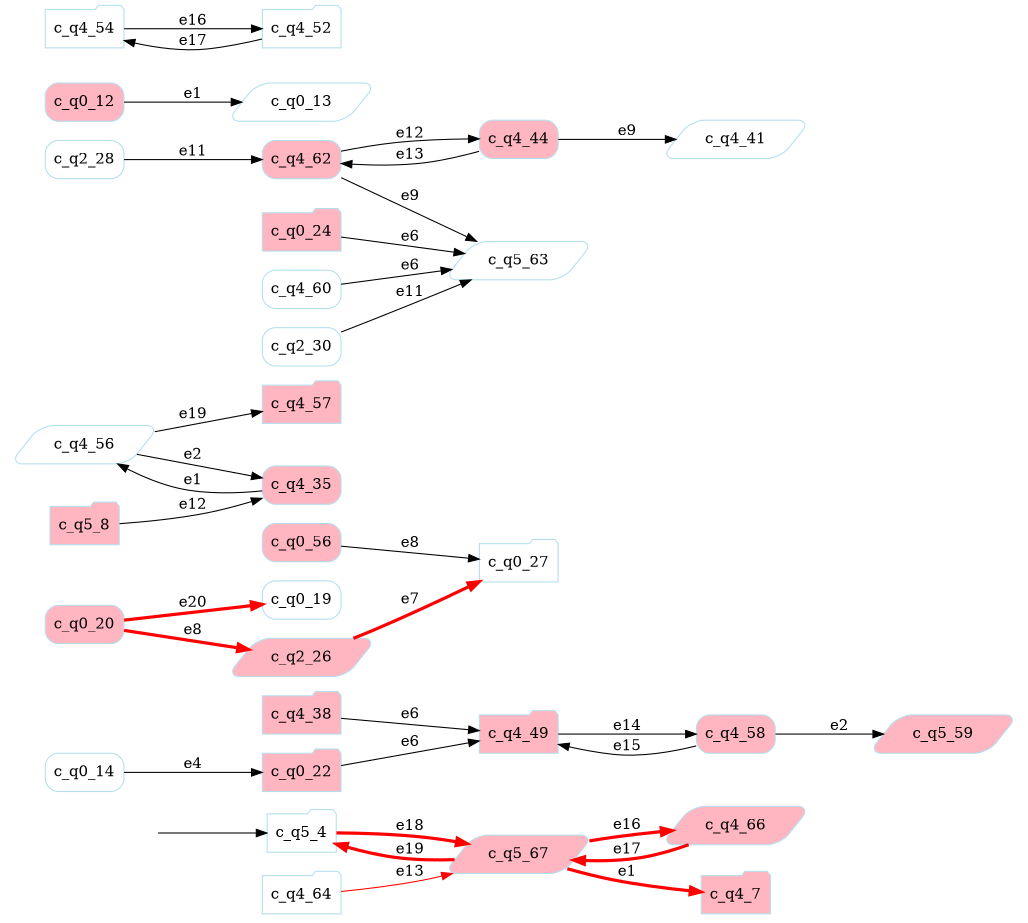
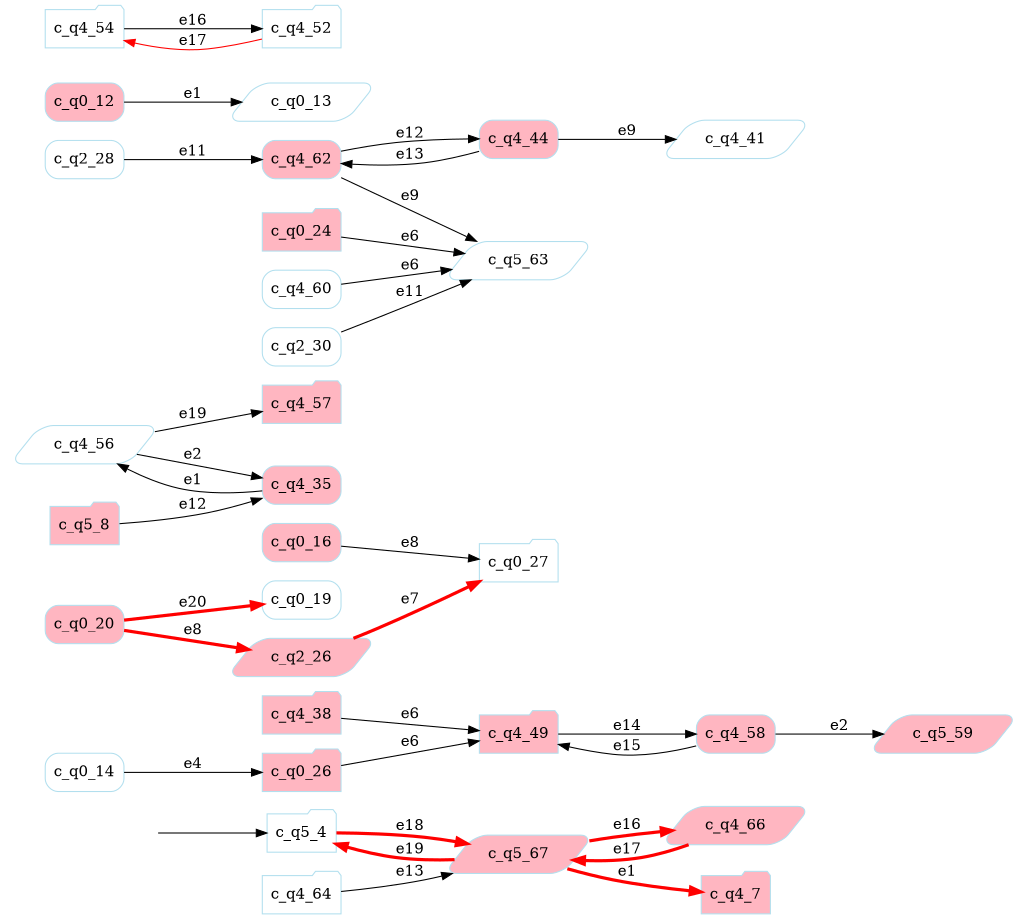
  digraph {
    rankdir=LR
    node [style="rounded, filled,filled" color=lightblue2 fillcolor=lightpink shape=folder]
    start_c_q5_4 [style=invisible color="" fillcolor="" shape=""]
    n2 [fillcolor=white label=c_q5_4]
    n3 [label=c_q5_67 shape=parallelogram]
-   n4 [label=c_q0_22]
+   n4 [label=c_q0_26]
    n5 [label=c_q4_49]
    n6 [label=c_q4_58 shape=box]
-   n7 [label=c_q0_56 shape=box]
+   n7 [label=c_q0_16 shape=box]
    n8 [fillcolor=white label=c_q0_27]
    n9 [label=c_q4_57]
    n10 [label=c_q4_38]
    n11 [fillcolor=white label=c_q0_19 shape=box]
    n12 [label=c_q4_66 shape=parallelogram]
    n13 [label=c_q4_7]
    n14 [fillcolor=white label=c_q5_63 shape=parallelogram]
    n15 [fillcolor=white label=c_q4_56 shape=parallelogram]
    n16 [label=c_q4_35 shape=box]
    n17 [label=c_q5_59 shape=parallelogram]
    n18 [fillcolor=white label=c_q0_13 shape=parallelogram]
    n19 [label=c_q4_62 shape=box]
    n20 [label=c_q4_44 shape=box]
    n21 [fillcolor=white label=c_q4_41 shape=parallelogram]
    n22 [fillcolor=white label=c_q2_28 shape=box]
    n23 [fillcolor=white label=c_q4_54]
    n24 [fillcolor=white label=c_q4_52]
    n25 [fillcolor=white label=c_q4_64]
    n26 [label=c_q0_20 shape=box]
    n27 [label=c_q2_26 shape=parallelogram]
    n28 [label=c_q5_8]
    n29 [label=c_q0_24]
    n30 [label=c_q0_12 shape=box]
    n31 [fillcolor=white label=c_q4_60 shape=box]
    n32 [fillcolor=white label=c_q2_30 shape=box]
    n33 [fillcolor=white label=c_q0_14 shape=box]
    start_c_q5_4 -> n2
    n2 -> n3 [color=red label=e18 penwidth=3]
    n3 -> n2 [color=red label=e19 penwidth=3]
    n3 -> n12 [color=red label=e16 penwidth=3]
    n3 -> n13 [color=red label=e1 penwidth=3]
    n4 -> n5 [label=e6]
    n5 -> n6 [label=e14]
    n6 -> n5 [label=e15]
    n6 -> n17 [label=e2]
    n7 -> n8 [label=e8]
    n10 -> n5 [label=e6]
    n12 -> n3 [color=red label=e17 penwidth=3]
    n15 -> n9 [label=e19]
    n15 -> n16 [label=e2]
    n16 -> n15 [label=e1]
    n19 -> n14 [label=e9]
    n19 -> n20 [label=e12]
    n20 -> n19 [label=e13]
    n20 -> n21 [label=e9]
    n22 -> n19 [label=e11]
    n23 -> n24 [label=e16]
-   n24 -> n23 [label=e17]
-   n25 -> n3 [label=e13 color=red]
+   n24 -> n23 [label=e17 color=red]
+   n25 -> n3 [label=e13]
    n26 -> n11 [color=red label=e20 penwidth=3]
    n26 -> n27 [color=red label=e8 penwidth=3]
    n27 -> n8 [color=red label=e7 penwidth=3]
    n28 -> n16 [label=e12]
    n29 -> n14 [label=e6]
    n30 -> n18 [label=e1]
    n31 -> n14 [label=e6]
    n32 -> n14 [label=e11]
    n33 -> n4 [label=e4]
  }
